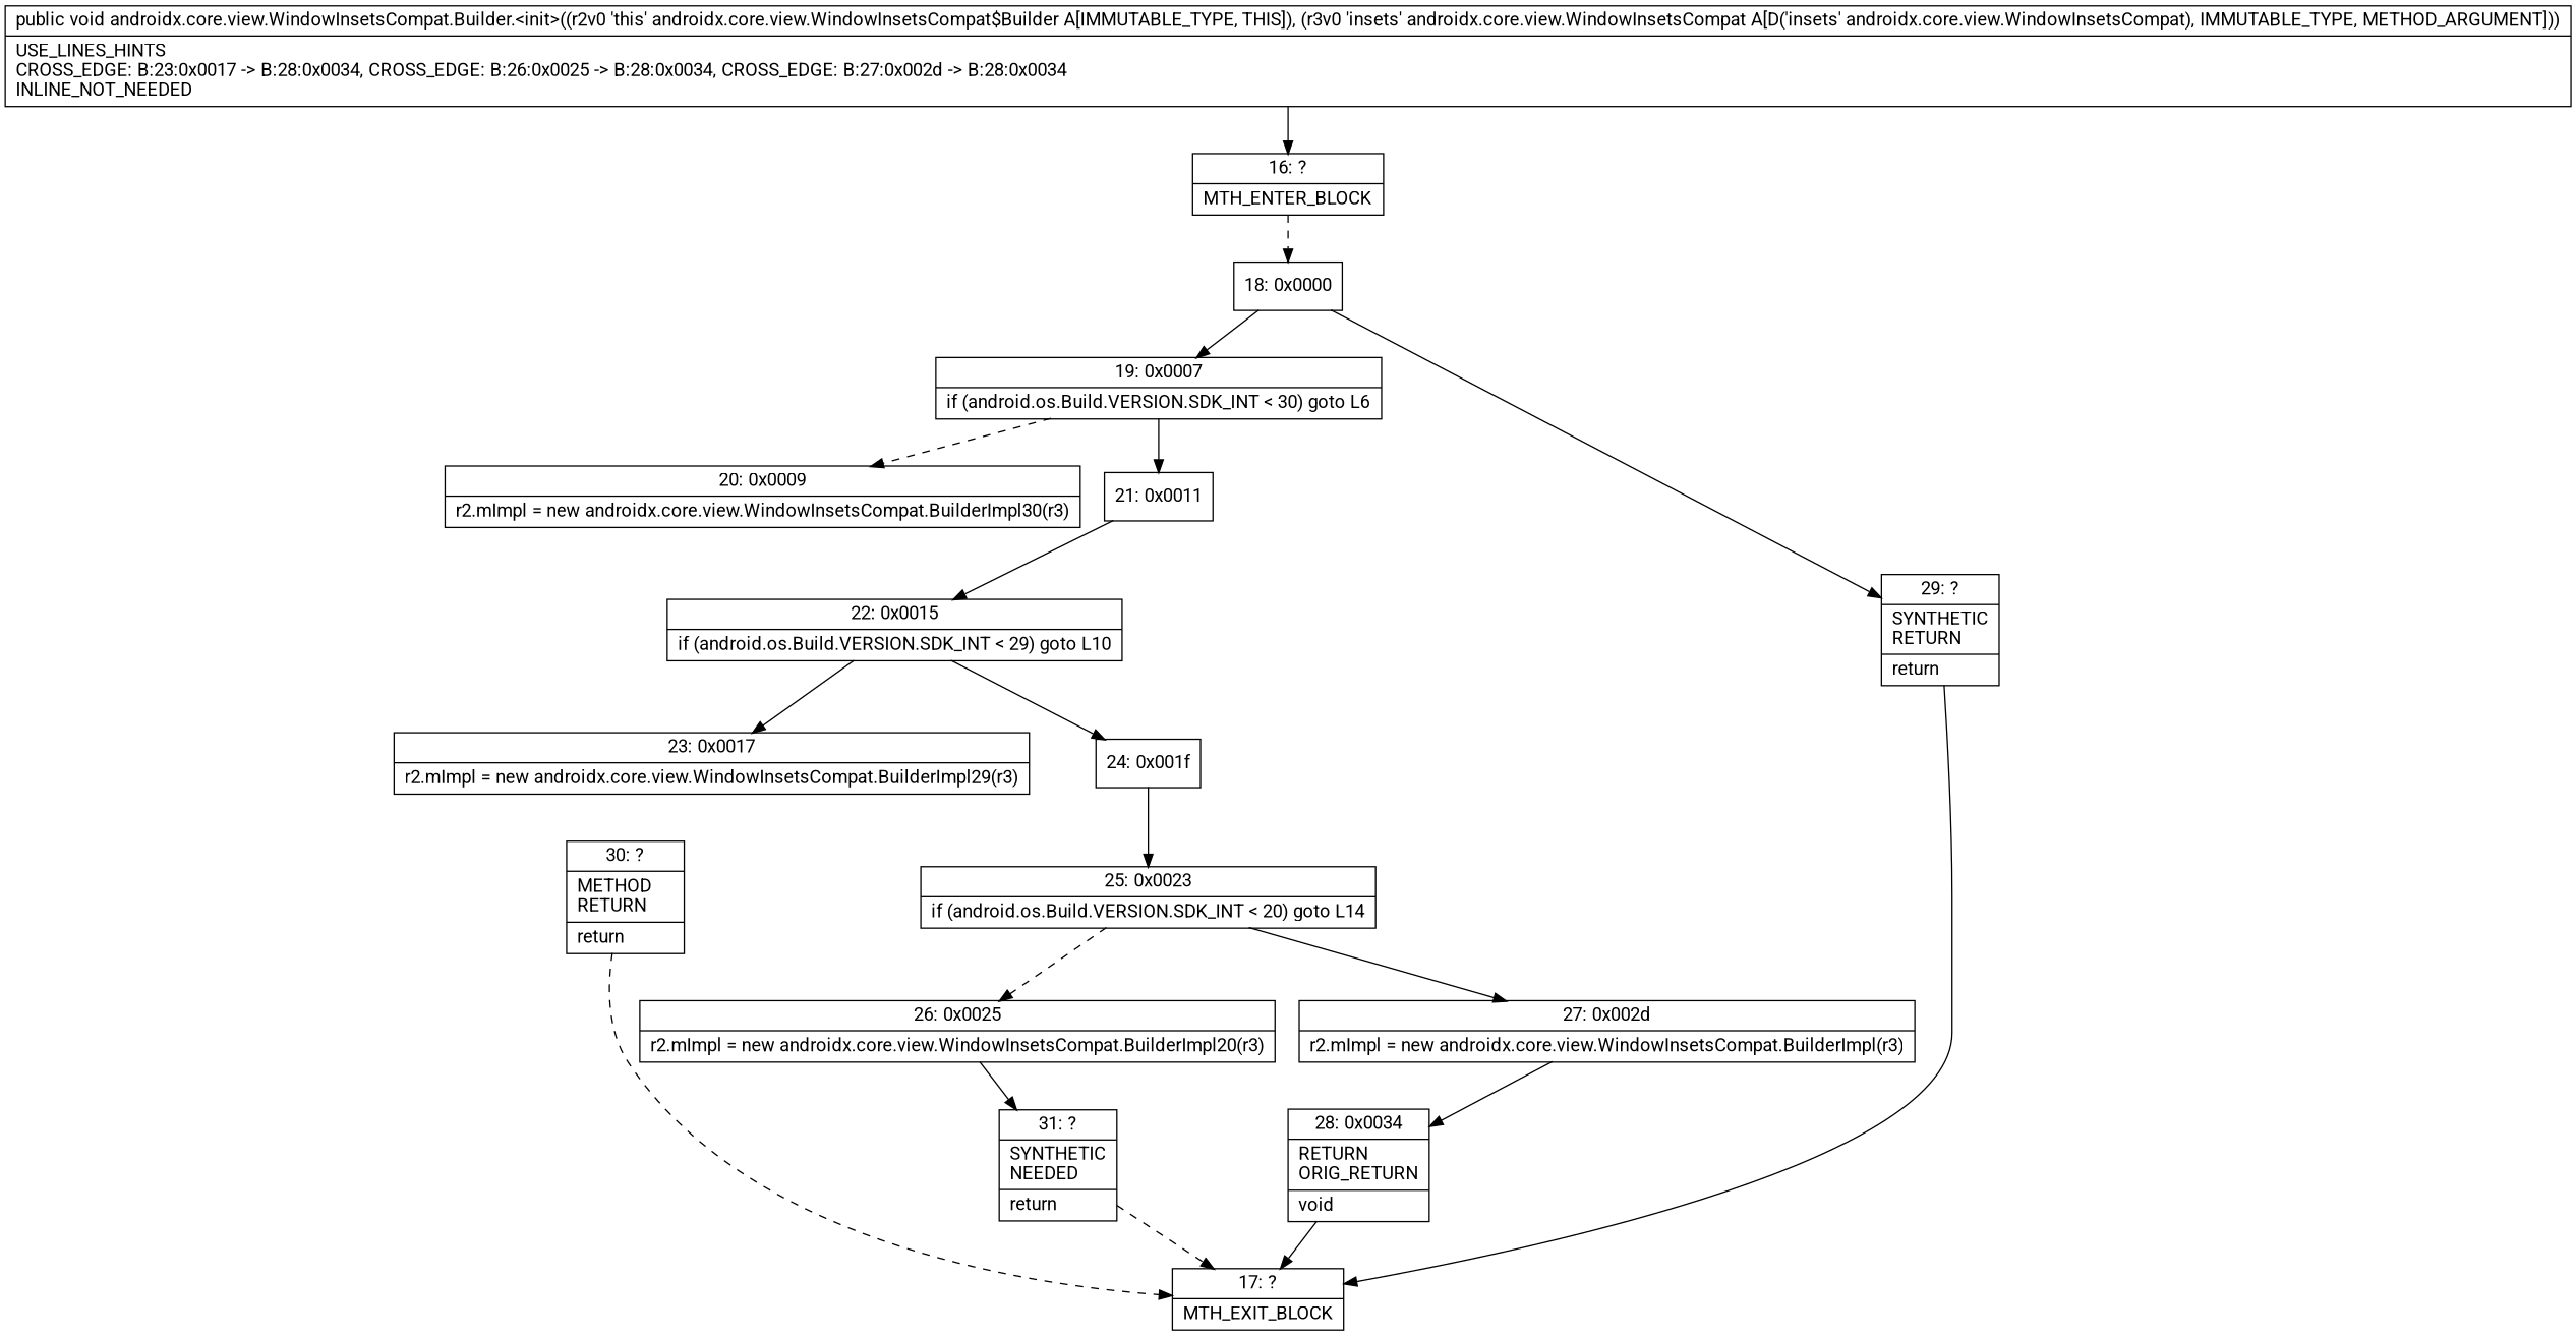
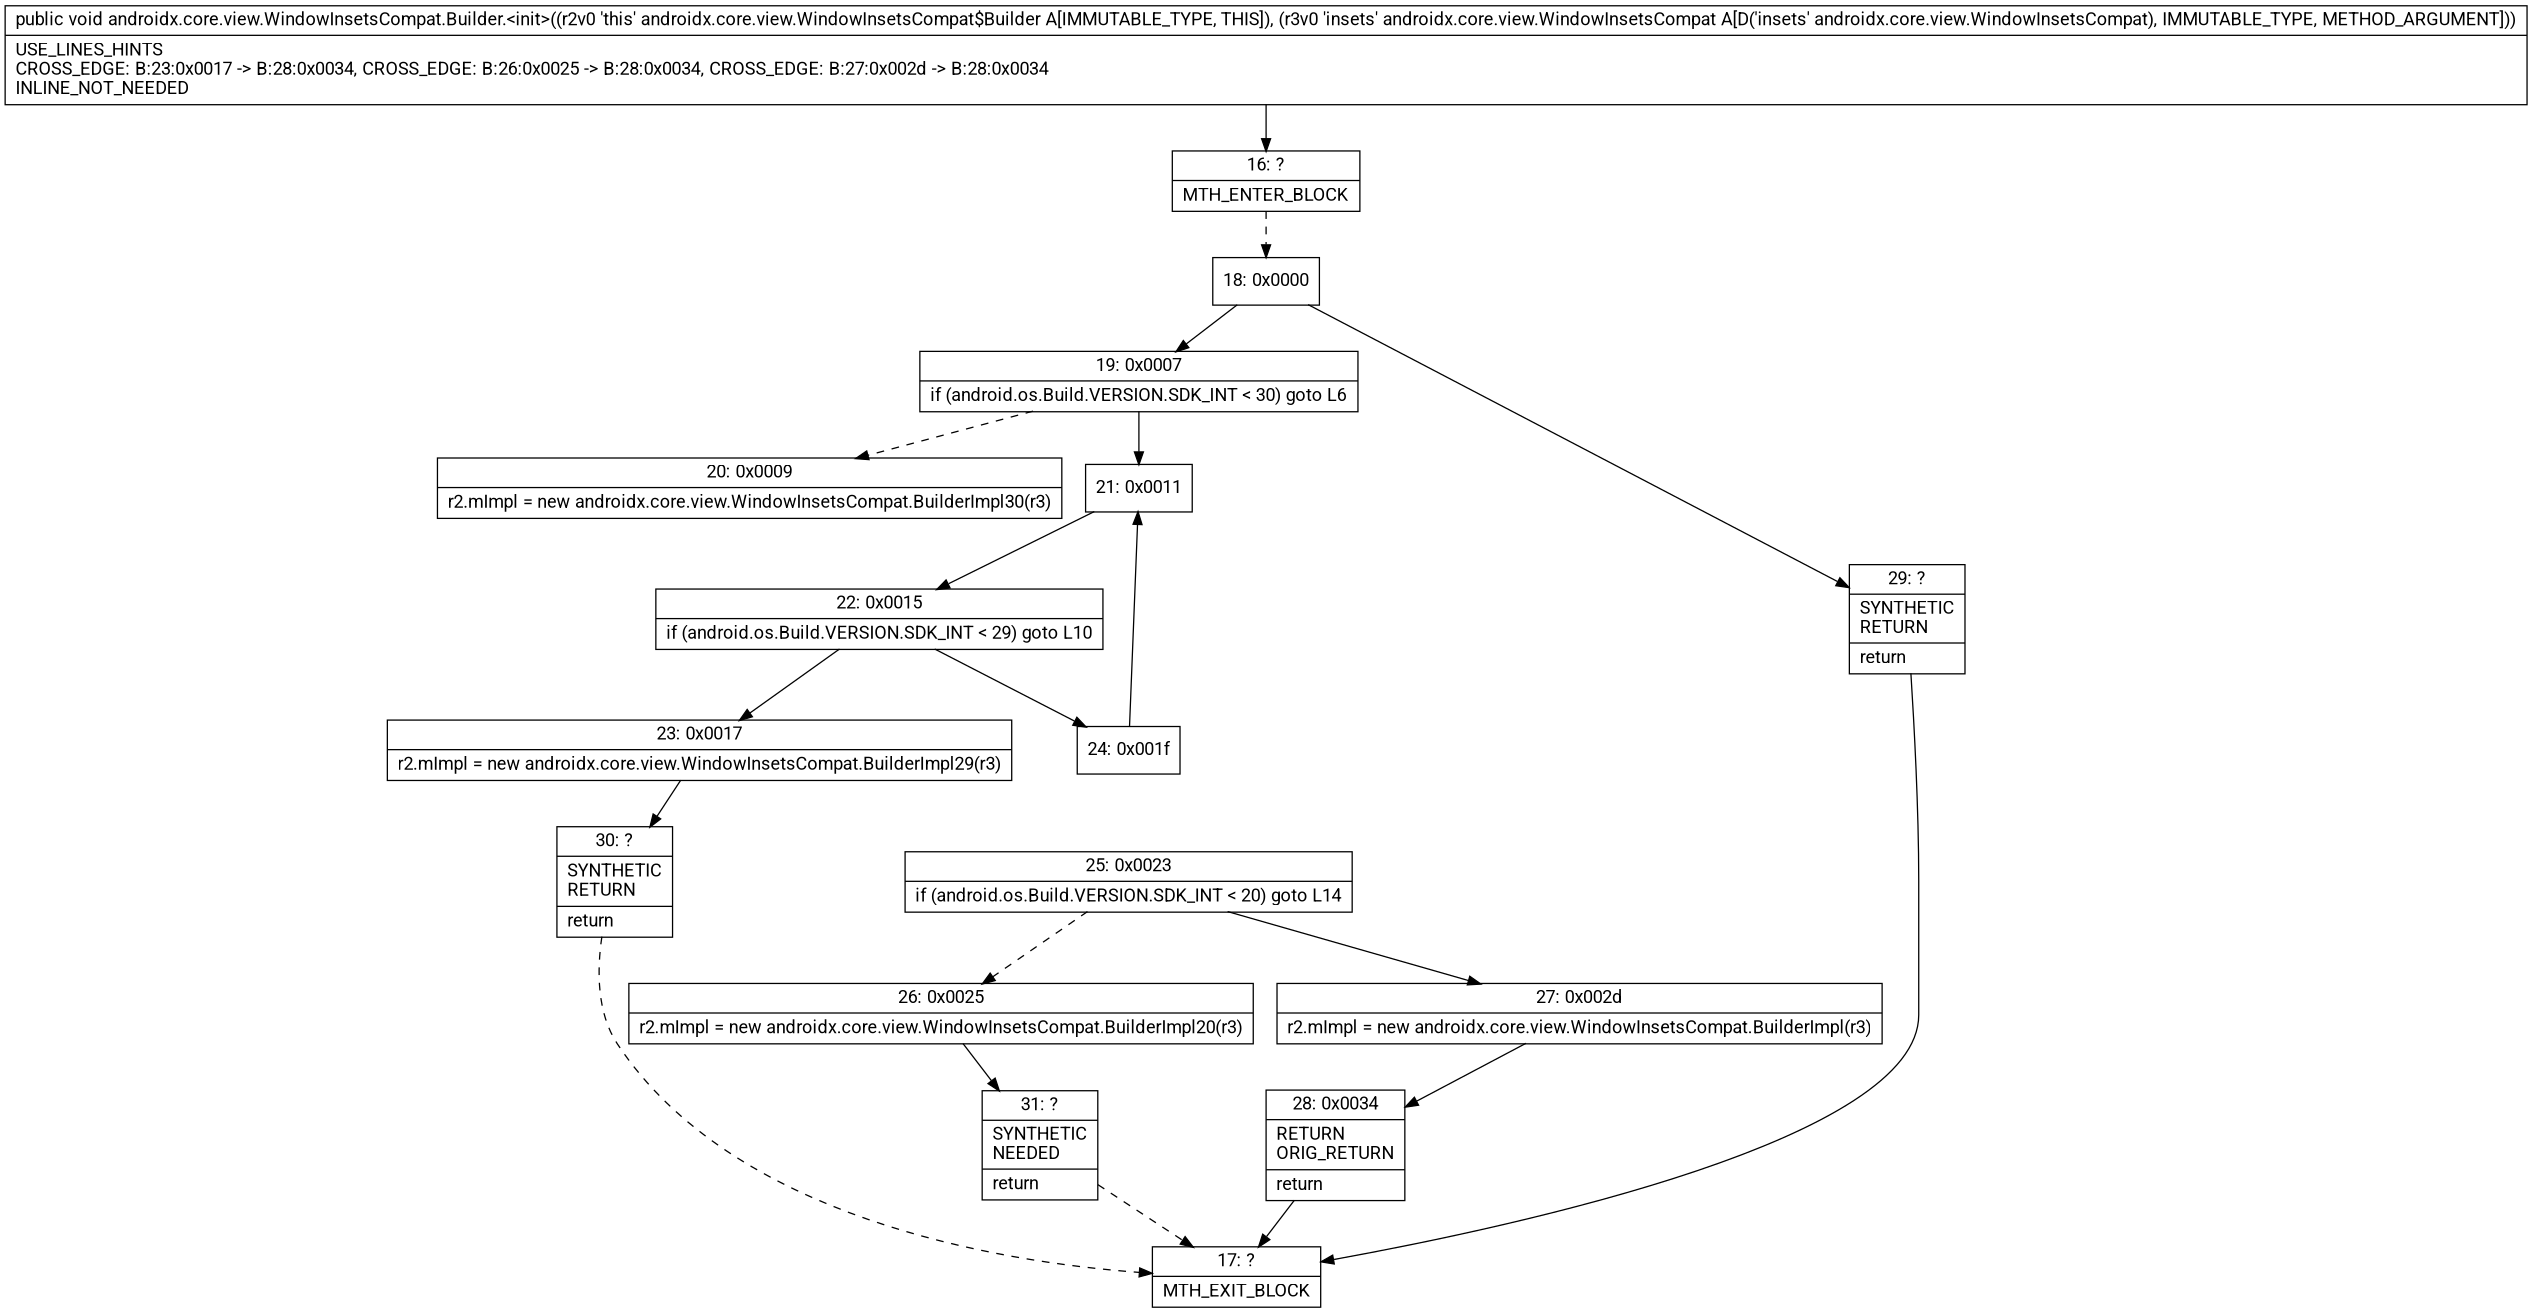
  digraph {
    fontname=Roboto
    node [fontname=Roboto shape=record]
    edge [fontname=Roboto]
    n1 [label="{16\:\ ?|MTH_ENTER_BLOCK\l}"]
    n2 [label="{18\:\ 0x0000}"]
    n3 [label="{19\:\ 0x0007|if (android.os.Build.VERSION.SDK_INT \< 30) goto L6\l}"]
    n4 [label="{29\:\ ?|SYNTHETIC\lRETURN\l|return\l}"]
    n5 [label="{20\:\ 0x0009|r2.mImpl = new androidx.core.view.WindowInsetsCompat.BuilderImpl30(r3)\l}"]
    n6 [label="{21\:\ 0x0011}"]
    n7 [label="{22\:\ 0x0015|if (android.os.Build.VERSION.SDK_INT \< 29) goto L10\l}"]
    n8 [label="{17\:\ ?|MTH_EXIT_BLOCK\l}"]
    n9 [label="{23\:\ 0x0017|r2.mImpl = new androidx.core.view.WindowInsetsCompat.BuilderImpl29(r3)\l}"]
    n10 [label="{24\:\ 0x001f}"]
-   n11 [label="{30\:\ ?|METHOD\lRETURN\l|return\l}"]
+   n11 [label="{30\:\ ?|SYNTHETIC\lRETURN\l|return\l}"]
    n12 [label="{25\:\ 0x0023|if (android.os.Build.VERSION.SDK_INT \< 20) goto L14\l}"]
    n13 [label="{26\:\ 0x0025|r2.mImpl = new androidx.core.view.WindowInsetsCompat.BuilderImpl20(r3)\l}"]
    n14 [label="{27\:\ 0x002d|r2.mImpl = new androidx.core.view.WindowInsetsCompat.BuilderImpl(r3)\l}"]
    n15 [label="{31\:\ ?|SYNTHETIC\lNEEDED\l|return\l}"]
-   n16 [label="{28\:\ 0x0034|RETURN\lORIG_RETURN\l|void\l}"]
+   n16 [label="{28\:\ 0x0034|RETURN\lORIG_RETURN\l|return\l}"]
    n17 [label="{public void androidx.core.view.WindowInsetsCompat.Builder.\<init\>((r2v0 'this' androidx.core.view.WindowInsetsCompat$Builder A[IMMUTABLE_TYPE, THIS]), (r3v0 'insets' androidx.core.view.WindowInsetsCompat A[D('insets' androidx.core.view.WindowInsetsCompat), IMMUTABLE_TYPE, METHOD_ARGUMENT]))  | USE_LINES_HINTS\lCROSS_EDGE: B:23:0x0017 \-\> B:28:0x0034, CROSS_EDGE: B:26:0x0025 \-\> B:28:0x0034, CROSS_EDGE: B:27:0x002d \-\> B:28:0x0034\lINLINE_NOT_NEEDED\l}"]
    n1 -> n2 [style=dashed]
    n2 -> n3
    n2 -> n4
    n3 -> n5 [style=dashed]
    n3 -> n6
    n4 -> n8
    n6 -> n7
    n7 -> n9 [style=solid]
    n7 -> n10
-   n10 -> n12
+   n9 -> n11
+   n10 -> n6
    n11 -> n8 [style=dashed]
    n12 -> n13 [style=dashed]
    n12 -> n14
    n13 -> n15
    n14 -> n16
    n15 -> n8 [style=dashed]
    n16 -> n8
    n17 -> n1
  }
